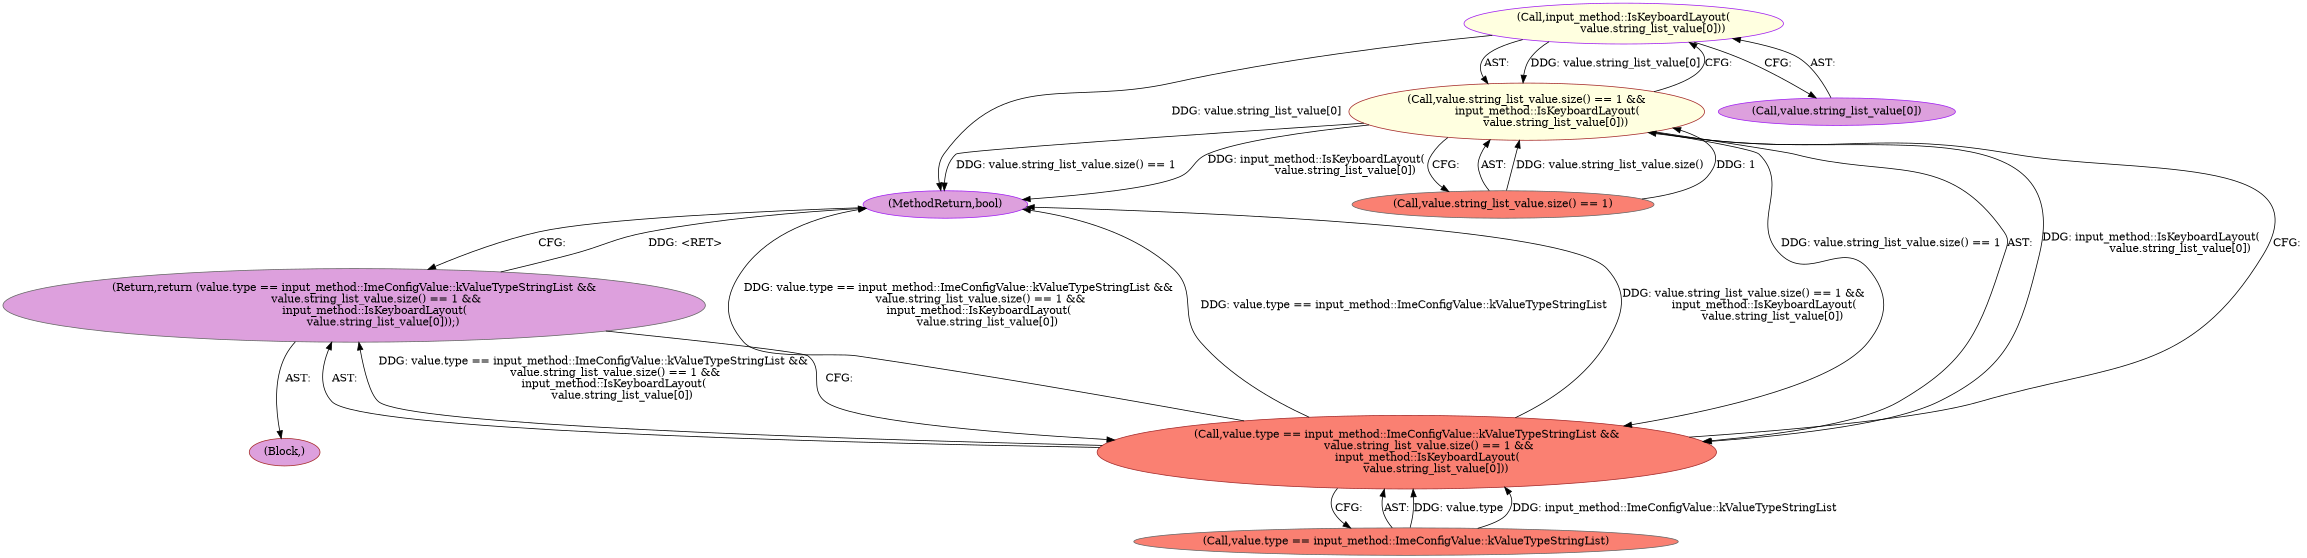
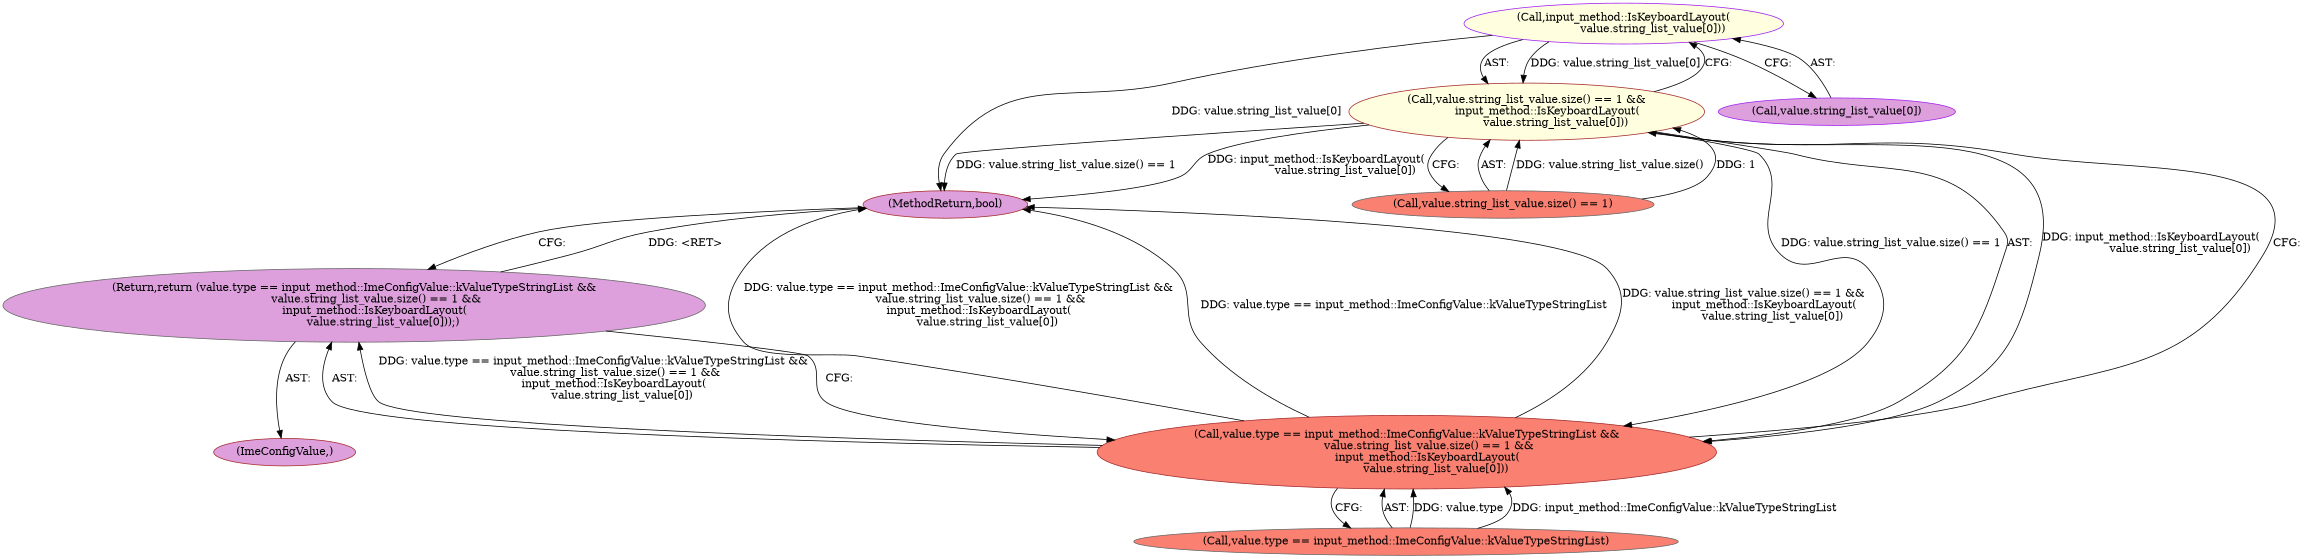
  digraph {
    node [color=purple fillcolor=plum style=filled]
    n1 [fillcolor=lightyellow label="(Call,input_method::IsKeyboardLayout(\n                 value.string_list_value[0]))"]
    n2 [color=brown fillcolor=lightyellow label="(Call,value.string_list_value.size() == 1 &&\n            input_method::IsKeyboardLayout(\n                 value.string_list_value[0]))"]
-   n3 [label="(MethodReturn,bool)"]
+   n3 [color=brown label="(MethodReturn,bool)"]
    n4 [label="(Call,value.string_list_value[0])"]
    n5 [color=brown fillcolor=salmon label="(Call,value.type == input_method::ImeConfigValue::kValueTypeStringList &&\n             value.string_list_value.size() == 1 &&\n            input_method::IsKeyboardLayout(\n                 value.string_list_value[0]))"]
    n6 [color=gray40 fillcolor=salmon label="(Call,value.string_list_value.size() == 1)"]
    n7 [color=gray40 label="(Return,return (value.type == input_method::ImeConfigValue::kValueTypeStringList &&\n             value.string_list_value.size() == 1 &&\n            input_method::IsKeyboardLayout(\n                 value.string_list_value[0]));)"]
    n8 [color=gray40 fillcolor=salmon label="(Call,value.type == input_method::ImeConfigValue::kValueTypeStringList)"]
-   n9 [color=brown label="(Block,)"]
+   n9 [color=brown label="(ImeConfigValue,)"]
    n1 -> n2 [label="AST: "]
    n1 -> n2 [label="DDG: value.string_list_value[0]"]
    n1 -> n3 [label="DDG: value.string_list_value[0]"]
    n1 -> n4 [label="CFG: "]
    n2 -> n1 [label="CFG: "]
    n2 -> n3 [label="DDG: input_method::IsKeyboardLayout(\n                 value.string_list_value[0])"]
    n2 -> n3 [label="DDG: value.string_list_value.size() == 1"]
    n2 -> n5 [label="AST: "]
    n2 -> n5 [label="DDG: value.string_list_value.size() == 1"]
    n2 -> n5 [label="DDG: input_method::IsKeyboardLayout(\n                 value.string_list_value[0])"]
    n2 -> n6 [label="CFG: "]
    n3 -> n7 [label="CFG: "]
    n4 -> n1 [label="AST: "]
    n5 -> n2 [label="CFG: "]
    n5 -> n3 [label="DDG: value.type == input_method::ImeConfigValue::kValueTypeStringList &&\n             value.string_list_value.size() == 1 &&\n            input_method::IsKeyboardLayout(\n                 value.string_list_value[0])"]
    n5 -> n3 [label="DDG: value.type == input_method::ImeConfigValue::kValueTypeStringList"]
    n5 -> n3 [label="DDG: value.string_list_value.size() == 1 &&\n            input_method::IsKeyboardLayout(\n                 value.string_list_value[0])"]
    n5 -> n7 [label="AST: "]
    n5 -> n7 [label="DDG: value.type == input_method::ImeConfigValue::kValueTypeStringList &&\n             value.string_list_value.size() == 1 &&\n            input_method::IsKeyboardLayout(\n                 value.string_list_value[0])"]
    n5 -> n8 [label="CFG: "]
    n6 -> n2 [label="AST: "]
    n6 -> n2 [label="DDG: value.string_list_value.size()"]
    n6 -> n2 [label="DDG: 1"]
    n7 -> n3 [label="DDG: <RET>"]
    n7 -> n5 [label="CFG: "]
    n7 -> n9 [label="AST: "]
    n8 -> n5 [label="AST: "]
    n8 -> n5 [label="DDG: value.type"]
    n8 -> n5 [label="DDG: input_method::ImeConfigValue::kValueTypeStringList"]
  }
